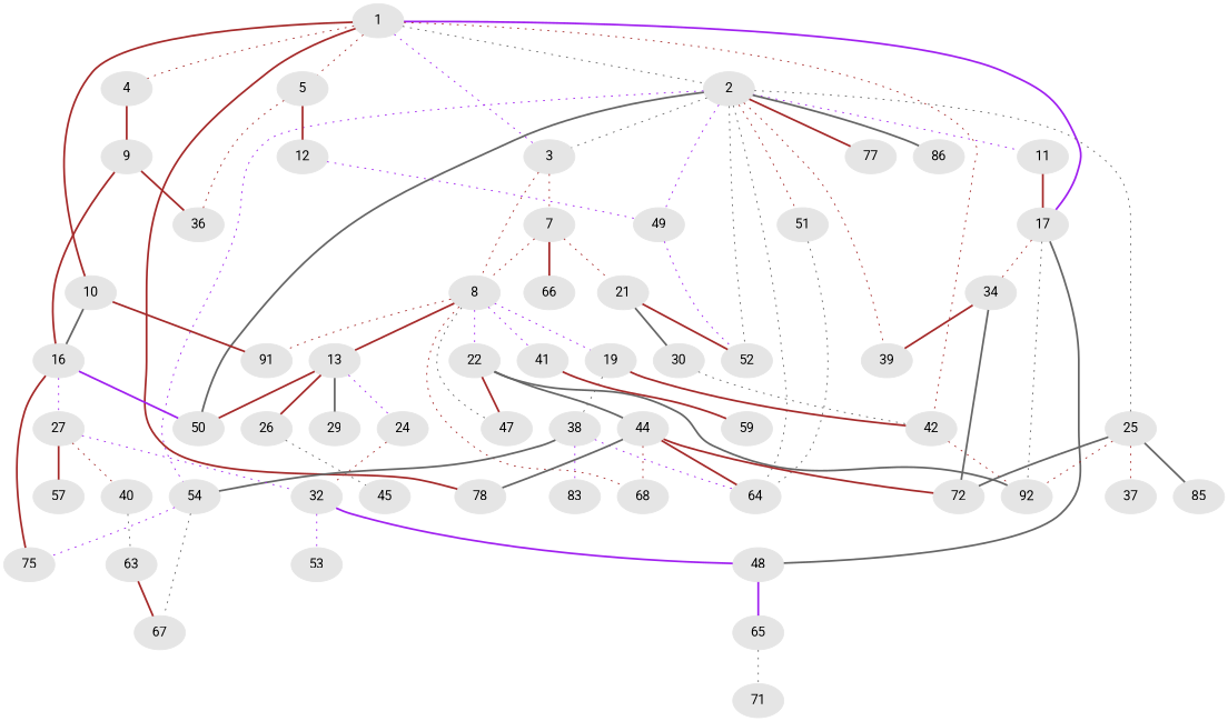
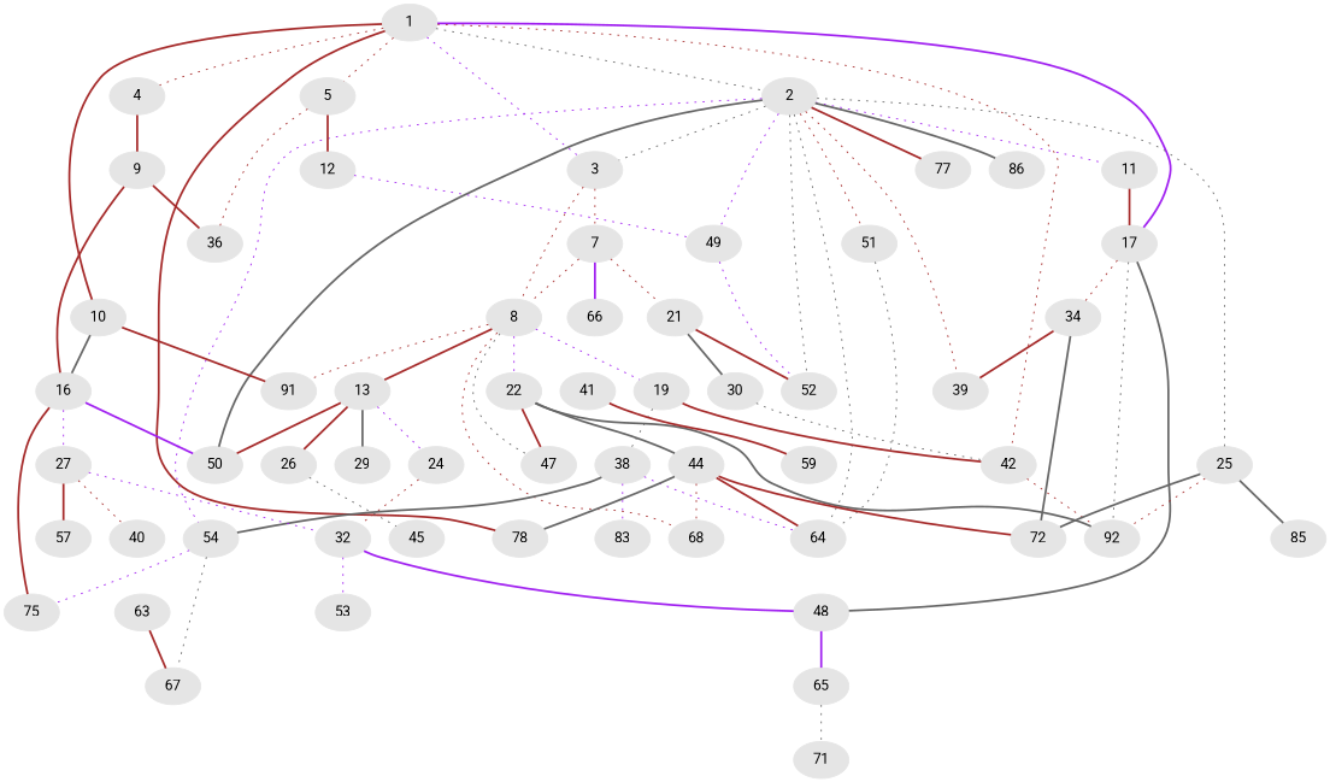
  graph {
    fontname=Roboto
    node [color=gray90 fontname=Roboto style=filled]
    edge [color=brown fontname=Roboto style=dotted]
    1 [super="+6"]
    2 [super="+14"]
    3 [super="+55"]
    4
    5 [super="+56"]
    10 [super="+20"]
    17 [super="+28"]
    42 [super="+81"]
    78
    11 [super="+43"]
    25 [super="+69"]
    39 [super="+62"]
    49
    50 [super="+82"]
    51
    52 [super="+90"]
    54 [super="+61"]
    64 [super="+76"]
    77
    86
    7 [super="+15"]
    8 [super="+18"]
    9 [super="+31"]
    12 [super="+88"]
    36 [super="+79"]
    91
    16 [super="+23"]
    34 [super="+35"]
    48 [super="+80"]
    92 [super="+93"]
-   37
    72 [super="+73"]
    85
    75
    67
    21
    66
    13
    19
    22
    41
    47
    68
    30
    24 [super="+84"]
    26 [super="+58"]
    29 [super="+87"]
    38 [super="+60"]
    44 [super="+46"]
    59
    27 [super="+74"]
    32 [super="+33"]
    45
    40
    57 [super="+70"]
    65
    83 [super="+89"]
    53
    63
    71
    1 -- 2 [color=gray40]
    1 -- 3 [color=purple]
    1 -- 4
    1 -- 5
    1 -- 10 [style=bold]
    1 -- 17 [color=purple style=bold]
    1 -- 42
    1 -- 78 [style=bold]
    2 -- 3 [color=gray40 weight=2]
    2 -- 11 [color=purple]
    2 -- 25 [color=gray40]
    2 -- 39
    2 -- 49 [color=purple]
    2 -- 50 [color=gray40 style=bold]
    2 -- 51
    2 -- 52 [color=gray40]
    2 -- 54 [color=purple]
    2 -- 64 [color=gray40]
    2 -- 77 [style=bold]
    2 -- 86 [color=gray40 style=bold]
    3 -- 7
    3 -- 8
    4 -- 9 [style=bold]
    5 -- 12 [style=bold]
    5 -- 36
    10 -- 91 [style=bold]
    10 -- 16 [color=gray40 style=bold]
    17 -- 34
    17 -- 48 [color=gray40 style=bold]
    17 -- 92 [color=gray40]
    42 -- 92
    11 -- 17 [style=bold]
    25 -- 92
-   25 -- 37
    25 -- 72 [color=gray40 style=bold]
    25 -- 85 [color=gray40 style=bold]
    49 -- 52 [color=purple]
    51 -- 64 [color=gray40]
    54 -- 75 [color=purple]
    54 -- 67 [color=gray40]
    7 -- 8
    7 -- 21
-   7 -- 66 [style=bold]
+   7 -- 66 [color=purple style=bold]
    8 -- 91
    8 -- 13 [style=bold]
    8 -- 19 [color=purple]
    8 -- 22 [color=purple]
-   8 -- 41 [color=purple]
    8 -- 47 [color=gray40]
    8 -- 68
    9 -- 36 [style=bold]
    9 -- 16 [style=bold]
    12 -- 49 [color=purple]
    16 -- 50 [color=purple style=bold]
    16 -- 75 [style=bold]
    16 -- 27 [color=purple]
    34 -- 39 [style=bold]
    34 -- 72 [color=gray40 style=bold]
    48 -- 65 [color=purple style=bold]
    21 -- 52 [style=bold]
    21 -- 30 [color=gray40 style=bold]
    13 -- 50 [style=bold]
    13 -- 24 [color=purple]
    13 -- 26 [style=bold]
    13 -- 29 [color=gray40 style=bold]
    19 -- 42 [style=bold]
    19 -- 38 [color=gray40]
    22 -- 92 [color=gray40 style=bold]
    22 -- 47 [style=bold]
    22 -- 44 [color=gray40 style=bold]
    41 -- 59 [style=bold]
    30 -- 42 [color=gray40]
    24 -- 32
    26 -- 45 [color=gray40]
    38 -- 54 [color=gray40 style=bold]
    38 -- 64 [color=purple]
    38 -- 83 [color=purple]
    44 -- 78 [color=gray40 style=bold]
    44 -- 64 [style=bold]
    44 -- 72 [style=bold]
    44 -- 68
    27 -- 32 [color=purple]
    27 -- 40
    27 -- 57 [style=bold]
    32 -- 48 [color=purple style=bold]
    32 -- 53 [color=purple]
-   40 -- 63 [color=gray40]
    65 -- 71 [color=gray40]
    63 -- 67 [style=bold]
  }
